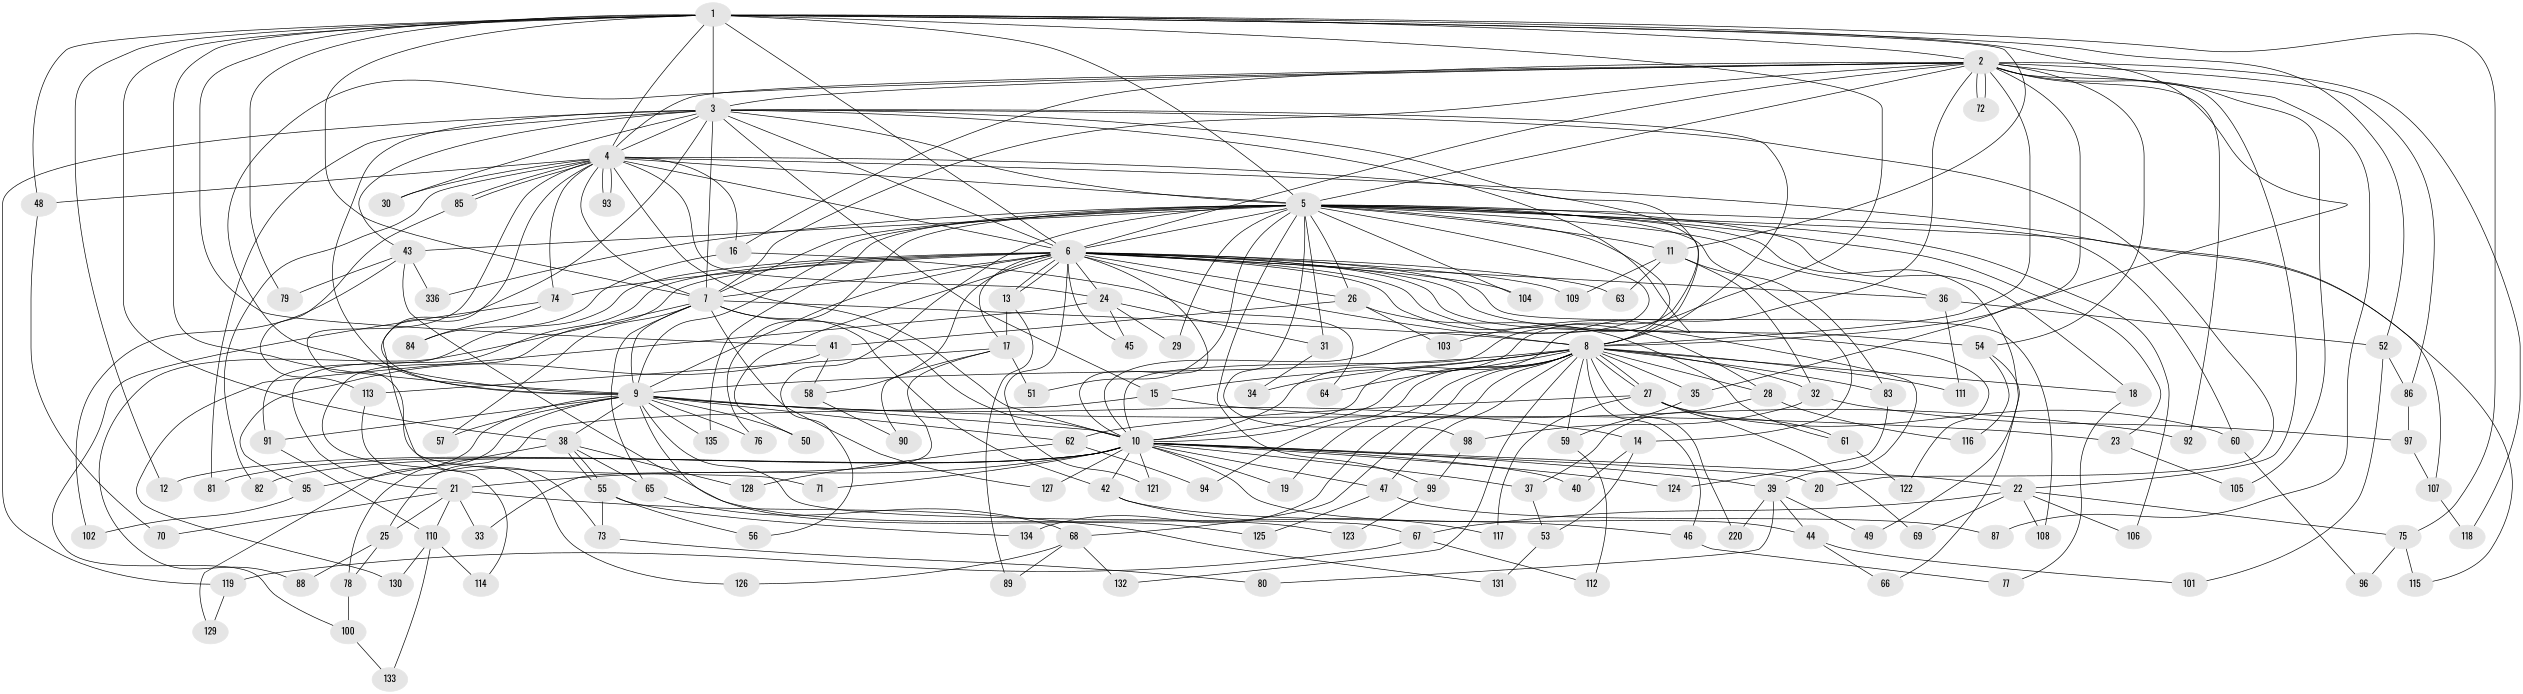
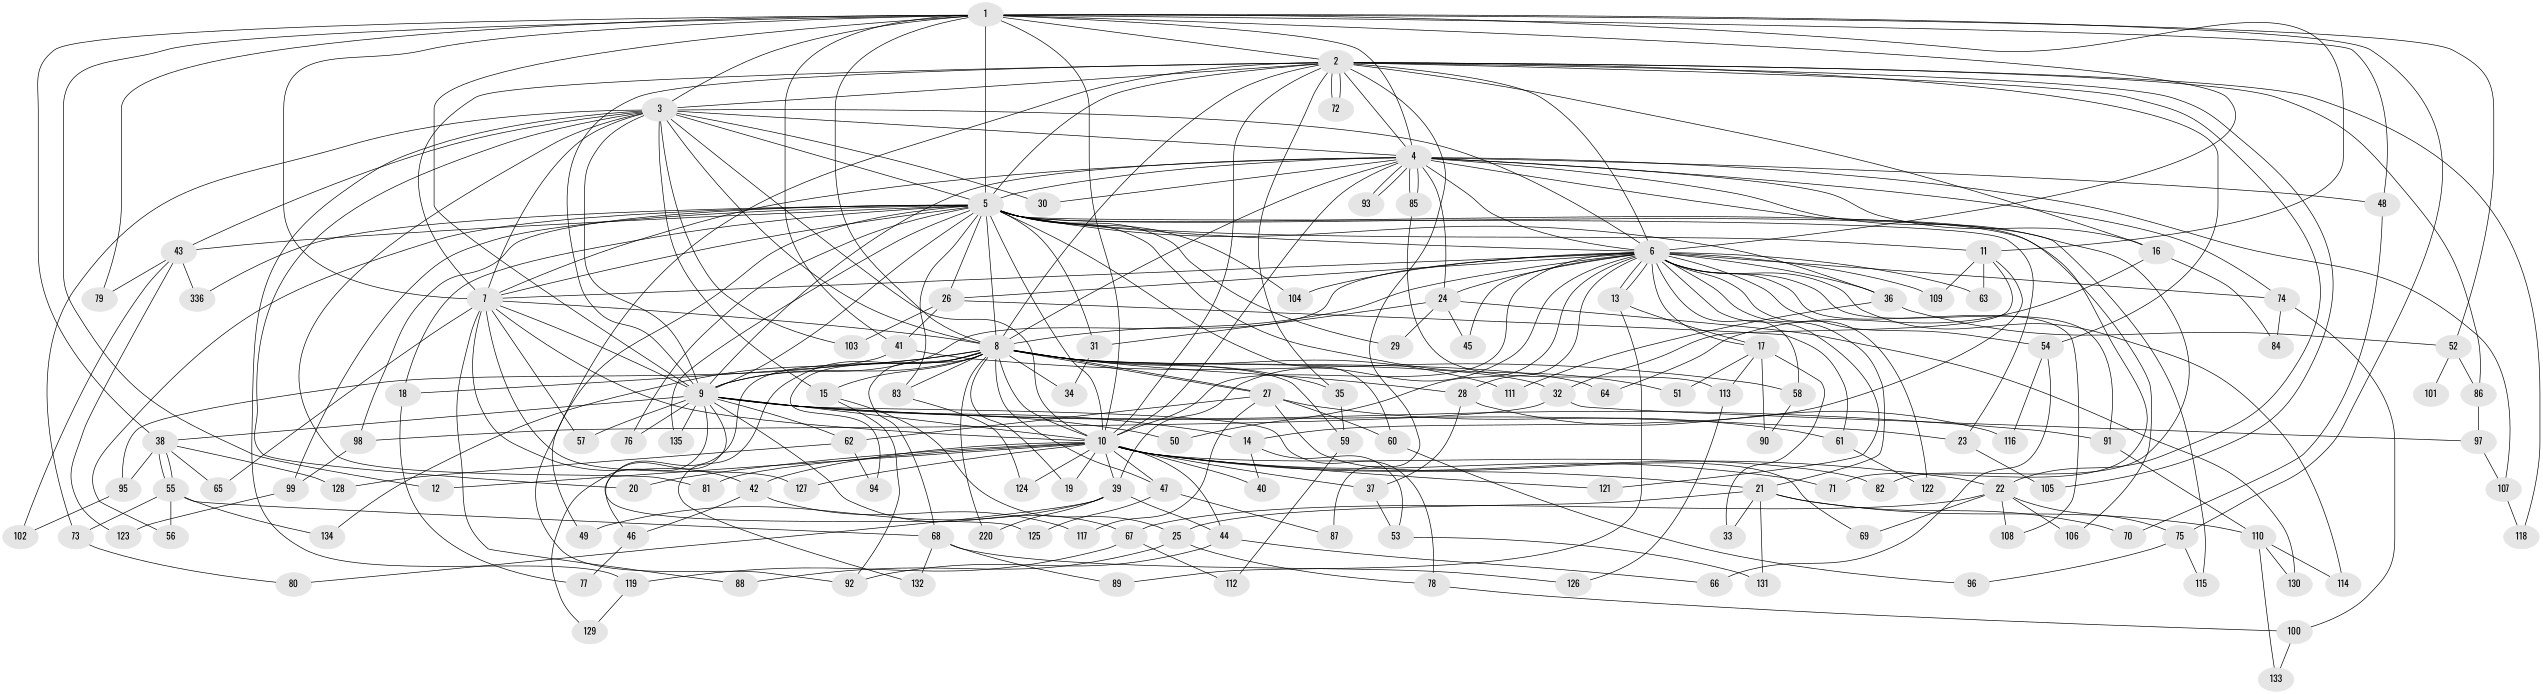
  graph {
    fontname=Oswald
    node [color=gray90 fontname=Oswald style=filled]
    edge [fontname=Oswald]
    1
    2
    3
    4
    5
    6
    7
    8
    9
    10
    11
    12
    38
    41
    48
    52
    75
    79
    16
    22
    35
    54
    72
    86
    87
    92
    105
    118
    15
    20
    30
    43
    73
    81
    103
    119
    24
    71
    74
    82
    85
    93
    107
    18
    23
    26
    29
    31
    36
    49
    51
    56
    60
    76
    83
    98
    99
    104
    106
    115
    135
    n62 [label=336]
    13
    17
    21
    28
    39
    45
    50
    58
    63
    91
    108
    109
    114
    121
    122
    42
    57
    65
    88
    127
    19
    27
    32
    34
    46
    47
    59
    64
    68
    94
    111
    n94 [label=220]
    132
    134
    14
    62
    67
    78
    125
    129
    37
    40
    44
    124
    55
    95
    128
    70
    101
    96
    84
    69
    116
    66
    97
    25
    102
    123
    80
    130
    100
    113
    77
    61
    89
    33
    90
    110
    131
    117
    112
    126
    53
    133
    1 -- 2
    1 -- 3
    1 -- 4
    1 -- 5
    1 -- 6
    1 -- 7
    1 -- 8
    1 -- 9
    1 -- 10
    1 -- 11
    1 -- 12
    1 -- 38
    1 -- 41
    1 -- 48
    1 -- 52
    1 -- 75
    1 -- 79
    2 -- 3
    2 -- 4
    2 -- 5
    2 -- 6
    2 -- 7
    2 -- 8
    2 -- 9
    2 -- 10
    2 -- 16
    2 -- 22
    2 -- 35
    2 -- 54
    2 -- 72
    2 -- 72
    2 -- 86
    2 -- 87
    2 -- 92
    2 -- 105
    2 -- 118
    3 -- 4
    3 -- 5
    3 -- 6
    3 -- 7
    3 -- 8
    3 -- 9
    3 -- 10
    3 -- 15
    3 -- 20
    3 -- 30
    3 -- 43
    3 -- 73
    3 -- 81
    3 -- 103
    3 -- 119
    4 -- 5
    4 -- 6
    4 -- 7
    4 -- 8
    4 -- 9
    4 -- 10
    4 -- 48
    4 -- 16
    4 -- 30
    4 -- 24
    4 -- 71
    4 -- 74
    4 -- 82
    4 -- 85
    4 -- 85
    4 -- 93
    4 -- 93
    4 -- 107
    5 -- 6
    5 -- 7
    5 -- 8
    5 -- 9
    5 -- 10
    5 -- 11
    5 -- 43
    5 -- 18
    5 -- 23
    5 -- 26
    5 -- 29
    5 -- 31
    5 -- 36
    5 -- 49
    5 -- 51
    5 -- 56
    5 -- 60
    5 -- 76
    5 -- 83
    5 -- 98
    5 -- 99
    5 -- 104
    5 -- 106
    5 -- 115
    5 -- 135
    5 -- n62
    6 -- 7
    6 -- 8
    6 -- 9
    6 -- 10
    6 -- 54
    6 -- 24
    6 -- 74
    6 -- 26
    6 -- 36
    6 -- 104
    6 -- 13
    6 -- 13
    6 -- 17
    6 -- 21
    6 -- 28
    6 -- 39
    6 -- 45
    6 -- 50
    6 -- 58
    6 -- 63
    6 -- 91
    6 -- 108
    6 -- 109
    6 -- 114
    6 -- 121
    6 -- 122
    7 -- 8
    7 -- 9
    7 -- 10
    7 -- 42
    7 -- 57
    7 -- 65
    7 -- 88
    7 -- 127
    8 -- 9
    8 -- 10
    8 -- 35
    8 -- 15
    8 -- 18
    8 -- 83
    8 -- 28
    8 -- 19
    8 -- 27
    8 -- 27
    8 -- 32
    8 -- 34
    8 -- 46
    8 -- 47
    8 -- 59
    8 -- 64
    8 -- 68
    8 -- 94
    8 -- 111
    8 -- n94
    8 -- 132
    8 -- 134
    9 -- 10
    9 -- 38
    9 -- 23
    9 -- 76
    9 -- 135
    9 -- 50
    9 -- 91
    9 -- 57
    9 -- 14
    9 -- 62
    9 -- 67
    9 -- 78
    9 -- 125
    9 -- 129
    10 -- 12
    10 -- 22
    10 -- 20
    10 -- 81
    10 -- 71
    10 -- 82
    10 -- 21
    10 -- 39
    10 -- 121
    10 -- 42
    10 -- 127
    10 -- 19
    10 -- 47
    10 -- 37
    10 -- 40
    10 -- 44
    10 -- 124
    11 -- 63
    11 -- 109
    11 -- 32
    11 -- 14
    38 -- 65
    38 -- 55
    38 -- 55
    38 -- 95
    38 -- 128
    41 -- 58
    41 -- 95
    48 -- 70
    52 -- 86
    52 -- 101
    75 -- 115
    75 -- 96
    16 -- 64
    16 -- 84
    22 -- 75
    22 -- 106
    22 -- 108
    22 -- 67
    22 -- 69
    35 -- 59
    54 -- 116
    54 -- 66
    86 -- 97
    15 -- 92
    15 -- 25
    43 -- 79
    43 -- n62
    43 -- 102
    43 -- 123
    73 -- 80
    119 -- 129
    24 -- 29
    24 -- 31
    24 -- 45
    24 -- 130
    74 -- 84
    74 -- 100
    85 -- 113
    107 -- 118
    18 -- 77
    23 -- 105
    26 -- 41
    26 -- 103
    26 -- 61
    31 -- 34
    36 -- 52
    36 -- 111
    60 -- 96
    83 -- 124
    98 -- 99
    99 -- 123
    13 -- 17
    13 -- 89
    17 -- 51
    17 -- 113
    17 -- 33
    17 -- 90
    21 -- 70
    21 -- 25
    21 -- 33
    21 -- 110
    21 -- 131
    28 -- 37
    28 -- 116
    39 -- 49
    39 -- n94
    39 -- 44
    39 -- 80
    58 -- 90
    91 -- 110
    42 -- 46
    42 -- 117
-   65 -- 68
+   55 -- 68
    27 -- 60
    27 -- 62
    27 -- 69
    27 -- 61
    27 -- 117
    32 -- 98
    32 -- 97
    46 -- 77
    47 -- 87
    47 -- 125
    59 -- 112
    68 -- 132
    68 -- 89
    68 -- 126
    14 -- 40
    14 -- 53
    62 -- 94
    62 -- 128
    67 -- 119
    67 -- 112
    78 -- 100
    37 -- 53
-   44 -- 101
+   44 -- 92
    44 -- 66
    55 -- 73
    55 -- 56
    55 -- 134
    95 -- 102
    97 -- 107
    25 -- 88
    25 -- 78
    100 -- 133
    113 -- 126
    61 -- 122
    110 -- 114
    110 -- 130
    110 -- 133
    53 -- 131
  }
